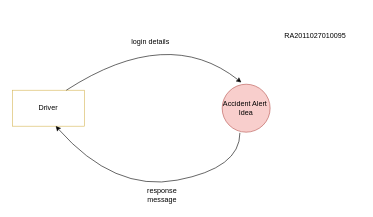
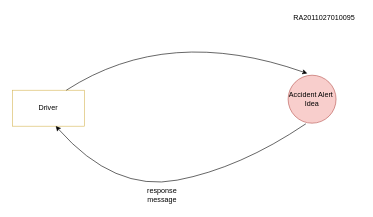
  <mxCell id="0" />
  <mxCell id="1" parent="0" />
  <mxCell id="2" value="Driver" style="rounded=0;whiteSpace=wrap;html=1;fillColor=#ffffff;strokeColor=#d6b656;" vertex="1" parent="1"><mxGeometry x="20" y="150" width="120" height="60" as="geometry" /></mxCell>
- <mxCell id="3" value="Accident Alert&amp;nbsp;&lt;br&gt;Idea" style="ellipse;whiteSpace=wrap;html=1;aspect=fixed;fillColor=#f8cecc;strokeColor=#b85450;" vertex="1" parent="1"><mxGeometry x="370" y="140" width="80" height="80" as="geometry" /></mxCell>
+ <mxCell id="3" value="Accident Alert&amp;nbsp;&lt;br&gt;Idea" style="ellipse;whiteSpace=wrap;html=1;aspect=fixed;fillColor=#f8cecc;strokeColor=#b85450;" vertex="1" parent="1"><mxGeometry x="480" y="125" width="80" height="80" as="geometry" /></mxCell>
  <mxCell id="4" value="" style="curved=1;endArrow=classic;html=1;rounded=0;exitX=0.75;exitY=0;exitDx=0;exitDy=0;entryX=0.4;entryY=-0.037;entryDx=0;entryDy=0;entryPerimeter=0;" edge="1" parent="1" source="2" target="3"><mxGeometry width="50" height="50" relative="1" as="geometry"><mxPoint x="290" y="180" as="sourcePoint" /><mxPoint x="340" y="130" as="targetPoint" /><Array as="points"><mxPoint x="280" y="40" /></Array></mxGeometry></mxCell>
- <mxCell id="5" value="login details" style="text;html=1;align=center;verticalAlign=middle;resizable=0;points=[];autosize=1;strokeColor=none;fillColor=none;" vertex="1" parent="1"><mxGeometry x="210" y="60" width="80" height="20" as="geometry" /></mxCell>
  <mxCell id="6" value="" style="curved=1;endArrow=classic;html=1;rounded=0;exitX=0.37;exitY=1.013;exitDx=0;exitDy=0;exitPerimeter=0;entryX=0.603;entryY=0.997;entryDx=0;entryDy=0;entryPerimeter=0;" edge="1" parent="1" source="3" target="2"><mxGeometry width="50" height="50" relative="1" as="geometry"><mxPoint x="290" y="170" as="sourcePoint" /><mxPoint x="340" y="120" as="targetPoint" /><Array as="points"><mxPoint x="400" y="280" /><mxPoint x="190" y="320" /></Array></mxGeometry></mxCell>
  <mxCell id="7" value="response message" style="text;html=1;strokeColor=none;fillColor=none;align=center;verticalAlign=middle;whiteSpace=wrap;rounded=0;" vertex="1" parent="1"><mxGeometry x="240" y="310" width="60" height="30" as="geometry" /></mxCell>
- <mxCell id="8" value="RA2011027010095" style="text;html=1;align=center;verticalAlign=middle;resizable=0;points=[];autosize=1;strokeColor=none;fillColor=none;" vertex="1" parent="1"><mxGeometry x="465" y="50" width="120" height="20" as="geometry" /></mxCell>
+ <mxCell id="8" value="RA2011027010095" style="text;html=1;align=center;verticalAlign=middle;resizable=0;points=[];autosize=1;strokeColor=none;fillColor=none;" vertex="1" parent="1"><mxGeometry x="480" y="20" width="120" height="20" as="geometry" /></mxCell>
